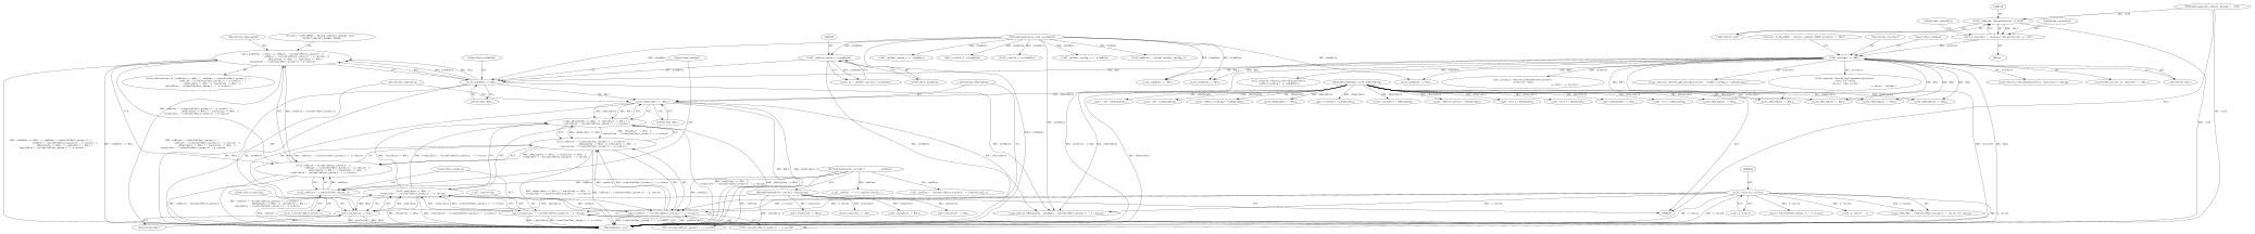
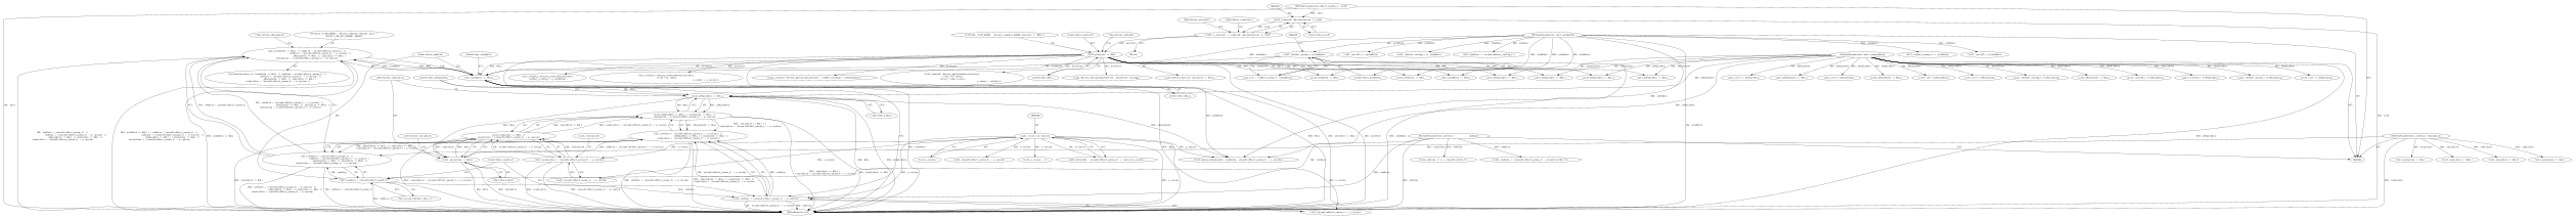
  digraph {
    fontname="IBM Plex Mono"
    node [fontname="IBM Plex Mono"]
    edge [fontname="IBM Plex Mono"]
    n1 [label="(Call,pCmdData == NULL || cmdSize < sizeof(effect_param_t) ||\n                     cmdSize < (sizeof(effect_param_t) + p->psize) ||\n                     pReplyData == NULL || replySize == NULL ||\n *replySize < (sizeof(effect_param_t) + p->psize))"]
    n2 [label="(Call,pCmdData == NULL)"]
    n3 [label="(Call,cmdSize < sizeof(effect_param_t) ||\n                     cmdSize < (sizeof(effect_param_t) + p->psize) ||\n                     pReplyData == NULL || replySize == NULL ||\n *replySize < (sizeof(effect_param_t) + p->psize))"]
    n4 [label="(MethodReturn,int)"]
    n5 [label="(ControlStructure,if (pCmdData == NULL || cmdSize < sizeof(effect_param_t) ||\n                     cmdSize < (sizeof(effect_param_t) + p->psize) ||\n                     pReplyData == NULL || replySize == NULL ||\n *replySize < (sizeof(effect_param_t) + p->psize)))"]
    n6 [label="(Call,pReplyData == NULL)"]
    n7 [label="(Call,memcpy(pReplyData, pCmdData, sizeof(effect_param_t) + p->psize))"]
    n8 [label="(Identifier,NULL)"]
    n9 [label="(Call,cmdSize < sizeof(effect_param_t))"]
    n10 [label="(Call,cmdSize < (sizeof(effect_param_t) + p->psize) ||\n                     pReplyData == NULL || replySize == NULL ||\n *replySize < (sizeof(effect_param_t) + p->psize))"]
    n11 [label="(Call,pReplyData == NULL || replySize == NULL ||\n *replySize < (sizeof(effect_param_t) + p->psize))"]
    n12 [label="(Call,replySize == NULL)"]
    n13 [label="(Identifier,NULL)"]
    n14 [label="(Call,(effect_param_t *)pCmdData)"]
    n15 [label="(Identifier,pCmdData)"]
    n16 [label="(Call,*p = (effect_param_t *)pCmdData)"]
    n17 [label="(MethodParameterIn,void *pCmdData)"]
    n18 [label="(Call,pCmdData == NULL)"]
    n19 [label="(Call,(effect_param_t *) pCmdData)"]
    n20 [label="(Call,pCmdData == NULL)"]
    n21 [label="(Call,(uint32_t *)pCmdData)"]
    n22 [label="(Call,(uint32_t *)pCmdData)"]
    n23 [label="(Call,(effect_config_t *) pCmdData)"]
    n24 [label="(Call,pCmdData == NULL)"]
    1000106
    n26 [label="(Call,cmdSize != sizeof(effect_config_t))"]
    n27 [label="(Call,pContext == NULL)"]
    n28 [label="(Call,android::Reverb_getConfig(pContext, (effect_config_t *)pReplyData))"]
    n29 [label="(Call,android::Reverb_getParameter(pContext,\n (void *)p->data,\n (size_t *)&p->vsize,\n                                                          p->data + voffset))"]
    n30 [label="(Call,pReplyData == NULL)"]
    n31 [label="(Call,pReplyData == NULL)"]
    n32 [label="(Call,pReplyData == NULL)"]
    n33 [label="(Call,Reverb_setConfig(pContext, &pContext->config))"]
    n34 [label="(ControlStructure,if (pContext == NULL))"]
    n35 [label="(Call,pReplyData == NULL)"]
    n36 [label="(Identifier,NULL)"]
    n37 [label="(Call,android::Reverb_setConfig(pContext,\n (effect_config_t *) pCmdData))"]
    n38 [label="(Call,android::Reverb_setParameter(pContext,\n (void *)p->data,\n                                                              p->data + p->psize))"]
    n39 [label="(Call,* pContext = (android::ReverbContext *) self)"]
    n40 [label="(Call,(android::ReverbContext *) self)"]
    n41 [label="(Block,)"]
    n42 [label="(Identifier,self)"]
    n43 [label="(MethodParameterIn,effect_handle_t  self)"]
    n44 [label="(Call,cmdSize < (sizeof(effect_param_t) + p->psize))"]
-   n45 [label="(Call,sizeof(effect_param_t))"]
+   n45 [label="(Call,sizeof(effect_data_t))"]
    n46 [label="(Call,sizeof(effect_param_t) + p->psize)"]
    n47 [label="(MethodParameterIn,uint32_t            cmdSize)"]
    n48 [label="(Call,cmdSize != 2 * sizeof(uint32_t))"]
    n49 [label="(Call,cmdSize < (sizeof(effect_param_t) + sizeof(int32_t)))"]
    n50 [label="(Call,replySize == NULL ||\n *replySize < (sizeof(effect_param_t) + p->psize))"]
    n51 [label="(Call,(size_t)p->psize)"]
    n52 [label="(Call,*replySize < (sizeof(effect_param_t) + p->psize))"]
    n53 [label="(Call,sizeof(effect_param_t) + p->psize)"]
    n54 [label="(Call,p->psize)"]
    n55 [label="(Call,sizeof(effect_param_t) + p->psize)"]
    n56 [label="(Call,p->psize - 1)"]
    n57 [label="(Call,SIZE_MAX - sizeof(effect_param_t) < (size_t)p->psize)"]
    n58 [label="(Identifier,NULL)"]
    n59 [label="(MethodParameterIn,void *pReplyData)"]
    n60 [label="(Call,(int *) pReplyData)"]
    n61 [label="(Call,pReplyData == NULL)"]
    n62 [label="(Call,(int *)pReplyData)"]
    n63 [label="(Call,pReplyData == NULL)"]
    n64 [label="(Call,(int *)pReplyData)"]
    n65 [label="(Call,(int *)pReplyData)"]
    n66 [label="(Call,(effect_config_t *)pReplyData)"]
    n67 [label="(Call,pReplyData != NULL)"]
    n68 [label="(Call,(uint32_t *)pReplyData)"]
    n69 [label="(Call,(uint32_t *)pReplyData)"]
    n70 [label="(Call,(effect_param_t *)pReplyData)"]
    n71 [label="(Call,(int *) pReplyData)"]
    n72 [label="(MethodParameterIn,uint32_t *replySize)"]
    n73 [label="(Call,replySize == NULL)"]
    n74 [label="(Call,replySize == NULL)"]
    n75 [label="(Call,replySize == NULL)"]
    n76 [label="(Call,replySize == NULL)"]
    n77 [label="(Identifier,pCmdData)"]
    n78 [label="(Identifier,pContext)"]
    n79 [label="(Call,*replySize)"]
    n80 [label="(Identifier,cmdSize)"]
    n81 [label="(Identifier,pReplyData)"]
    n82 [label="(Literal,\"\tLVM_ERROR : Reverb_command ERROR pContext == NULL\")"]
    n83 [label="(Identifier,replySize)"]
    n84 [label="(Identifier,pReplyData)"]
    n85 [label="(Literal,\"\tLVM_ERROR : Reverb_command cmdCode Case: \"\n \"EFFECT_CMD_GET_PARAM: ERROR\")"]
    n86 [label="(Identifier,replySize)"]
    n87 [label="(Identifier,pContext)"]
    n88 [label="(Identifier,cmdCode)"]
    n89 [label="(Identifier,LvmStatus)"]
    n90 [label="(Identifier,cmdSize)"]
    1000249
    1000118
    1000258
    n1 -> n2 [label="CFG: "]
    n1 -> n3 [label="CFG: "]
    n1 -> n4 [label="DDG: cmdSize < sizeof(effect_param_t) ||\n                     cmdSize < (sizeof(effect_param_t) + p->psize) ||\n                     pReplyData == NULL || replySize == NULL ||\n *replySize < (sizeof(effect_param_t) + p->psize)"]
    n1 -> n4 [label="DDG: pCmdData == NULL || cmdSize < sizeof(effect_param_t) ||\n                     cmdSize < (sizeof(effect_param_t) + p->psize) ||\n                     pReplyData == NULL || replySize == NULL ||\n *replySize < (sizeof(effect_param_t) + p->psize)"]
    n1 -> n4 [label="DDG: pCmdData == NULL"]
    n1 -> n5 [label="AST: "]
    n2 -> n1 [label="AST: "]
    n2 -> n1 [label="DDG: pCmdData"]
    n2 -> n1 [label="DDG: NULL"]
    n2 -> n4 [label="DDG: NULL"]
    n2 -> n4 [label="DDG: pCmdData"]
    n2 -> n6 [label="DDG: NULL"]
    n2 -> n7 [label="DDG: pCmdData"]
    n2 -> n8 [label="CFG: "]
    n3 -> n1 [label="AST: "]
    n3 -> n1 [label="DDG: cmdSize < sizeof(effect_param_t)"]
    n3 -> n1 [label="DDG: cmdSize < (sizeof(effect_param_t) + p->psize) ||\n                     pReplyData == NULL || replySize == NULL ||\n *replySize < (sizeof(effect_param_t) + p->psize)"]
    n3 -> n4 [label="DDG: cmdSize < sizeof(effect_param_t)"]
    n3 -> n4 [label="DDG: cmdSize < (sizeof(effect_param_t) + p->psize) ||\n                     pReplyData == NULL || replySize == NULL ||\n *replySize < (sizeof(effect_param_t) + p->psize)"]
    n3 -> n9 [label="CFG: "]
    n3 -> n10 [label="CFG: "]
    n6 -> n4 [label="DDG: NULL"]
    n6 -> n4 [label="DDG: pReplyData"]
    n6 -> n7 [label="DDG: pReplyData"]
    n6 -> n11 [label="AST: "]
    n6 -> n11 [label="DDG: pReplyData"]
    n6 -> n11 [label="DDG: NULL"]
    n6 -> n12 [label="DDG: NULL"]
    n6 -> n13 [label="CFG: "]
    n8 -> n2 [label="AST: "]
    n9 -> n3 [label="AST: "]
    n9 -> n3 [label="DDG: cmdSize"]
    n9 -> n4 [label="DDG: cmdSize"]
    n9 -> n44 [label="DDG: cmdSize"]
    n9 -> n45 [label="CFG: "]
    n10 -> n3 [label="AST: "]
    n10 -> n3 [label="DDG: cmdSize < (sizeof(effect_param_t) + p->psize)"]
    n10 -> n3 [label="DDG: pReplyData == NULL || replySize == NULL ||\n *replySize < (sizeof(effect_param_t) + p->psize)"]
    n10 -> n4 [label="DDG: cmdSize < (sizeof(effect_param_t) + p->psize)"]
    n10 -> n4 [label="DDG: pReplyData == NULL || replySize == NULL ||\n *replySize < (sizeof(effect_param_t) + p->psize)"]
    n10 -> n11 [label="CFG: "]
    n10 -> n44 [label="CFG: "]
    n11 -> n4 [label="DDG: replySize == NULL ||\n *replySize < (sizeof(effect_param_t) + p->psize)"]
    n11 -> n4 [label="DDG: pReplyData == NULL"]
    n11 -> n6 [label="CFG: "]
    n11 -> n10 [label="AST: "]
    n11 -> n10 [label="DDG: pReplyData == NULL"]
    n11 -> n10 [label="DDG: replySize == NULL ||\n *replySize < (sizeof(effect_param_t) + p->psize)"]
    n11 -> n50 [label="CFG: "]
    n12 -> n4 [label="DDG: replySize"]
    n12 -> n4 [label="DDG: NULL"]
    n12 -> n50 [label="AST: "]
    n12 -> n50 [label="DDG: replySize"]
    n12 -> n50 [label="DDG: NULL"]
    n12 -> n58 [label="CFG: "]
    n13 -> n6 [label="AST: "]
    n14 -> n2 [label="DDG: pCmdData"]
    n14 -> n4 [label="DDG: pCmdData"]
    n14 -> n15 [label="CFG: "]
    n14 -> n16 [label="AST: "]
    n14 -> n16 [label="DDG: pCmdData"]
    n15 -> n14 [label="AST: "]
    n16 -> n14 [label="CFG: "]
    n17 -> n2 [label="DDG: pCmdData"]
-   n17 -> n4 [label="NULL: pCmdData"]
+   n17 -> n4 [label="DDG: pCmdData"]
    n17 -> n7 [label="DDG: pCmdData"]
    n17 -> n14 [label="DDG: pCmdData"]
    n17 -> n18 [label="DDG: pCmdData"]
    n17 -> n19 [label="DDG: pCmdData"]
    n17 -> n20 [label="DDG: pCmdData"]
    n17 -> n21 [label="DDG: pCmdData"]
    n17 -> n22 [label="DDG: pCmdData"]
    n17 -> n23 [label="DDG: pCmdData"]
    n17 -> n24 [label="DDG: pCmdData"]
+   n17 -> 1000106 [label="AST: "]
    n17 -> n26 [label="DDG: cmdSize"]
    n27 -> n2 [label="DDG: NULL"]
    n27 -> n4 [label="DDG: NULL"]
    n27 -> n4 [label="DDG: pContext == NULL"]
    n27 -> n4 [label="DDG: pContext"]
    n27 -> n18 [label="DDG: NULL"]
    n27 -> n20 [label="DDG: NULL"]
    n27 -> n24 [label="DDG: NULL"]
    n27 -> n28 [label="DDG: pContext"]
    n27 -> n29 [label="DDG: pContext"]
    n27 -> n30 [label="DDG: NULL"]
    n27 -> n31 [label="DDG: NULL"]
    n27 -> n32 [label="DDG: NULL"]
    n27 -> n33 [label="DDG: pContext"]
    n27 -> n34 [label="AST: "]
    n27 -> n35 [label="DDG: NULL"]
    n27 -> n36 [label="CFG: "]
    n27 -> n37 [label="DDG: pContext"]
    n27 -> n38 [label="DDG: pContext"]
    n36 -> n27 [label="AST: "]
    n39 -> n27 [label="DDG: pContext"]
    n39 -> n40 [label="CFG: "]
    n39 -> n41 [label="AST: "]
    n40 -> n4 [label="DDG: self"]
    n40 -> n39 [label="AST: "]
    n40 -> n39 [label="DDG: self"]
    n40 -> n42 [label="CFG: "]
    n42 -> n40 [label="AST: "]
    n43 -> n4 [label="DDG: self"]
    n43 -> 1000106 [label="AST: "]
    n43 -> n40 [label="DDG: self"]
    n44 -> n4 [label="DDG: sizeof(effect_param_t) + p->psize"]
    n44 -> n4 [label="DDG: cmdSize"]
    n44 -> n10 [label="AST: "]
    n44 -> n10 [label="DDG: cmdSize"]
    n44 -> n10 [label="DDG: sizeof(effect_param_t) + p->psize"]
    n44 -> n46 [label="CFG: "]
    n45 -> n9 [label="AST: "]
    n46 -> n44 [label="AST: "]
    n47 -> n4 [label="DDG: cmdSize"]
    n47 -> n9 [label="DDG: cmdSize"]
-   n47 -> n72 [label="AST: "]
+   n47 -> 1000106 [label="AST: "]
    n47 -> n44 [label="DDG: cmdSize"]
    n47 -> n48 [label="DDG: cmdSize"]
    n47 -> n49 [label="DDG: cmdSize"]
    n50 -> n4 [label="DDG: replySize == NULL"]
    n50 -> n4 [label="DDG: *replySize < (sizeof(effect_param_t) + p->psize)"]
    n50 -> n11 [label="AST: "]
    n50 -> n11 [label="DDG: replySize == NULL"]
    n50 -> n11 [label="DDG: *replySize < (sizeof(effect_param_t) + p->psize)"]
    n50 -> n12 [label="CFG: "]
    n50 -> n52 [label="CFG: "]
    n51 -> n4 [label="DDG: p->psize"]
    n51 -> n7 [label="DDG: p->psize"]
    n51 -> n44 [label="DDG: p->psize"]
    n51 -> n46 [label="DDG: p->psize"]
    n51 -> n52 [label="DDG: p->psize"]
    n51 -> n53 [label="DDG: p->psize"]
    n51 -> n54 [label="CFG: "]
    n51 -> n55 [label="DDG: p->psize"]
    n51 -> n56 [label="DDG: p->psize"]
    n51 -> n57 [label="AST: "]
    n51 -> n57 [label="DDG: p->psize"]
    n52 -> n4 [label="DDG: sizeof(effect_param_t) + p->psize"]
    n52 -> n4 [label="DDG: *replySize"]
    n52 -> n50 [label="AST: "]
    n52 -> n50 [label="DDG: *replySize"]
    n52 -> n50 [label="DDG: sizeof(effect_param_t) + p->psize"]
    n52 -> n53 [label="CFG: "]
    n53 -> n52 [label="AST: "]
    n54 -> n51 [label="AST: "]
+   n57 -> n51 [label="CFG: "]
    n58 -> n12 [label="AST: "]
    n59 -> n4 [label="DDG: pReplyData"]
    n59 -> n6 [label="DDG: pReplyData"]
    n59 -> n7 [label="DDG: pReplyData"]
    n59 -> 1000106 [label="AST: "]
    n59 -> n30 [label="DDG: pReplyData"]
    n59 -> n31 [label="DDG: pReplyData"]
    n59 -> n32 [label="DDG: pReplyData"]
    n59 -> n35 [label="DDG: pReplyData"]
    n59 -> n60 [label="DDG: pReplyData"]
    n59 -> n61 [label="DDG: pReplyData"]
    n59 -> n62 [label="DDG: pReplyData"]
    n59 -> n63 [label="DDG: pReplyData"]
    n59 -> n64 [label="DDG: pReplyData"]
    n59 -> n65 [label="DDG: pReplyData"]
    n59 -> n66 [label="DDG: pReplyData"]
    n59 -> n67 [label="DDG: pReplyData"]
    n59 -> n68 [label="DDG: pReplyData"]
    n59 -> n69 [label="DDG: pReplyData"]
    n59 -> n70 [label="DDG: pReplyData"]
    n59 -> n71 [label="DDG: pReplyData"]
    n72 -> n4 [label="DDG: replySize"]
    n72 -> n12 [label="DDG: replySize"]
    n72 -> 1000106 [label="AST: "]
    n72 -> n73 [label="DDG: replySize"]
    n72 -> n74 [label="DDG: replySize"]
    n72 -> n75 [label="DDG: replySize"]
    n72 -> n76 [label="DDG: replySize"]
    n77 -> n2 [label="AST: "]
    n78 -> n39 [label="AST: "]
    n79 -> n52 [label="AST: "]
    n80 -> n9 [label="CFG: "]
    n80 -> n44 [label="AST: "]
    n81 -> n1 [label="CFG: "]
    n82 -> n27 [label="CFG: "]
    n83 -> n6 [label="CFG: "]
    n83 -> n12 [label="AST: "]
    n84 -> n6 [label="AST: "]
    n84 -> n44 [label="CFG: "]
    n85 -> n1 [label="CFG: "]
    n86 -> n12 [label="CFG: "]
    n87 -> n27 [label="AST: "]
    n88 -> n27 [label="CFG: "]
    n89 -> n39 [label="CFG: "]
    n90 -> n2 [label="CFG: "]
    n90 -> n9 [label="AST: "]
    1000249 -> n14 [label="AST: "]
    1000118 -> n40 [label="AST: "]
    1000258 -> n51 [label="AST: "]
  }
